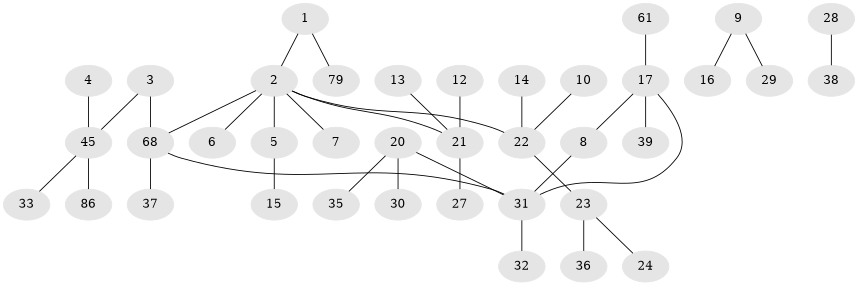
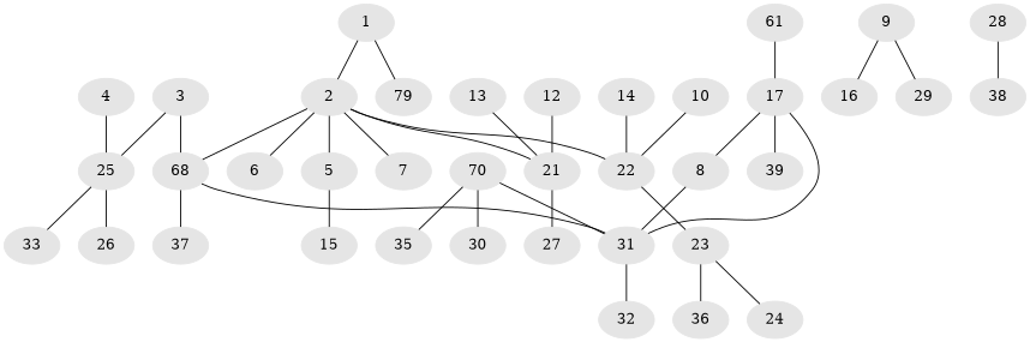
  graph {
    node [color=gray90 style=filled]
    edge [weight=1.0]
    1
    2
    n3 [label=79]
    6
    7
    n6 [label=68]
    21
    22
    5
    31
    37
    27
    23
    3
-   25 [label=45]
-   26 [label=86]
+   25
+   26
    33
    4
    15
    8
    32
    9
    16
    29
    10
    n26 [label=61]
    17
    39
    12
    13
    14
-   20
+   20 [label=70]
    30
    35
    24
    36
    28
    38
    1 -- 2
    1 -- n3
    2 -- 6
    2 -- 7
    2 -- n6
    2 -- 21
    2 -- 22
    2 -- 5
    n6 -- 31
    n6 -- 37
    21 -- 27
    22 -- 23
    5 -- 15
    31 -- 32
    23 -- 24
    23 -- 36
    3 -- n6
    3 -- 25
    25 -- 26
    25 -- 33
    4 -- 25
    8 -- 31
    9 -- 16
    9 -- 29
    10 -- 22
    n26 -- 17
    17 -- 31
    17 -- 8
    17 -- 39
    12 -- 21
    13 -- 21
    14 -- 22
    20 -- 31
    20 -- 30
    20 -- 35
    28 -- 38
  }
